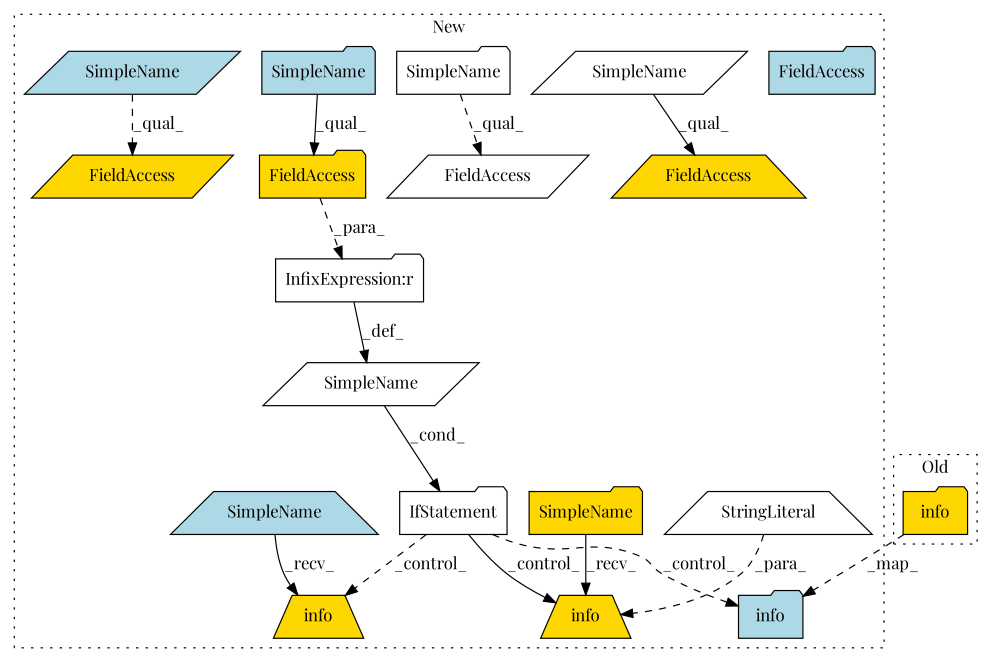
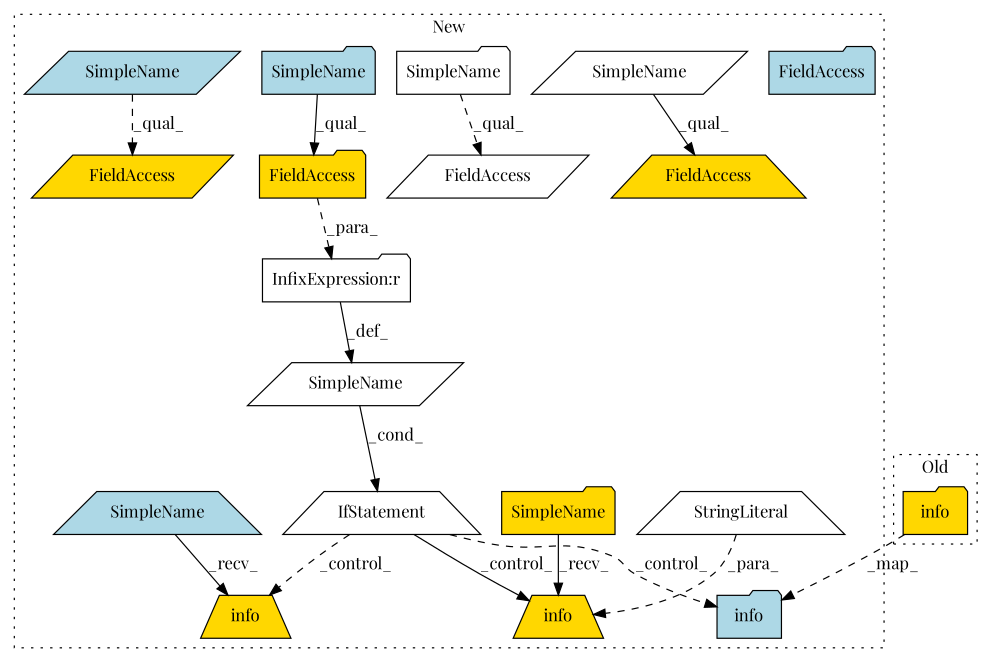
  digraph {
    fontname="Playfair Display"
    node [a=42 l="5,1" s=4591 shape=folder style=filled fillcolor=white fontname="Playfair Display"]
    edge [style=dashed fontname="Playfair Display"]
    n1 [a=32 label=info s="5091,5159" fillcolor=lightblue]
-   n2 [a=25 l="4,2" label=IfStatement s="4885,4927"]
+   n2 [a=25 l="4,2" label=IfStatement s="4885,4927" shape=trapezium]
    n3 [label=SimpleName shape=parallelogram l="" s=""]
    n4 [a=27 l=3 label="InfixExpression:r" s=4911]
    n5 [a=22 l=13 label=FieldAccess s=4914 fillcolor=gold]
    n6 [a=22 l=24 label=FieldAccess s=3362 fillcolor=lightblue]
    n7 [a=22 l=16 label=FieldAccess shape=trapezium fillcolor=gold]
    n8 [a=22 l=16 label=FieldAccess shape=parallelogram]
    n9 [a=22 l=11 label=FieldAccess s=4511 shape=parallelogram fillcolor=gold]
    n10 [a=32 label=info s="5010,5060" shape=trapezium fillcolor=gold]
    n11 [a=32 label=info s="4945,4993" shape=trapezium fillcolor=gold]
    n12 [a=45 l=43 label=StringLiteral s=4950 shape=trapezium]
    n13 [l=7 label=SimpleName s=4937 fillcolor=gold]
    n14 [l=7 label=SimpleName s=5002 shape=trapezium fillcolor=lightblue]
    n15 [l=4 label=SimpleName shape=parallelogram]
    n16 [l=4 label=SimpleName]
    n17 [l=4 label=SimpleName s=4914 fillcolor=lightblue]
    n18 [l=4 label=SimpleName s=4511 shape=parallelogram fillcolor=lightblue]
    n19 [a=32 label=info s="4701,4765" fillcolor=gold]
    subgraph cluster_1 {
      label=New
      style=dotted
      n1
      n2
      n3
      n4
      n5
      n6
      n7
      n8
      n9
      n10
      n11
      n12
      n13
      n14
      n15
      n16
      n17
      n18
    }
    subgraph cluster_2 {
      label=Old
      style=dotted
      n19
    }
    n2 -> n1 [label=_control_]
    n2 -> n10 [label=_control_]
    n2 -> n11 [label=_control_ style=solid]
    n3 -> n2 [label=_cond_ style=solid]
    n4 -> n3 [label=_def_ style=solid]
    n5 -> n4 [label=_para_]
    n12 -> n11 [label=_para_]
    n13 -> n11 [label=_recv_ style=solid]
    n14 -> n10 [label=_recv_ style=solid]
    n15 -> n7 [label=_qual_ style=solid]
    n16 -> n8 [label=_qual_]
    n17 -> n5 [label=_qual_ style=solid]
    n18 -> n9 [label=_qual_]
    n19 -> n1 [label=_map_]
  }
